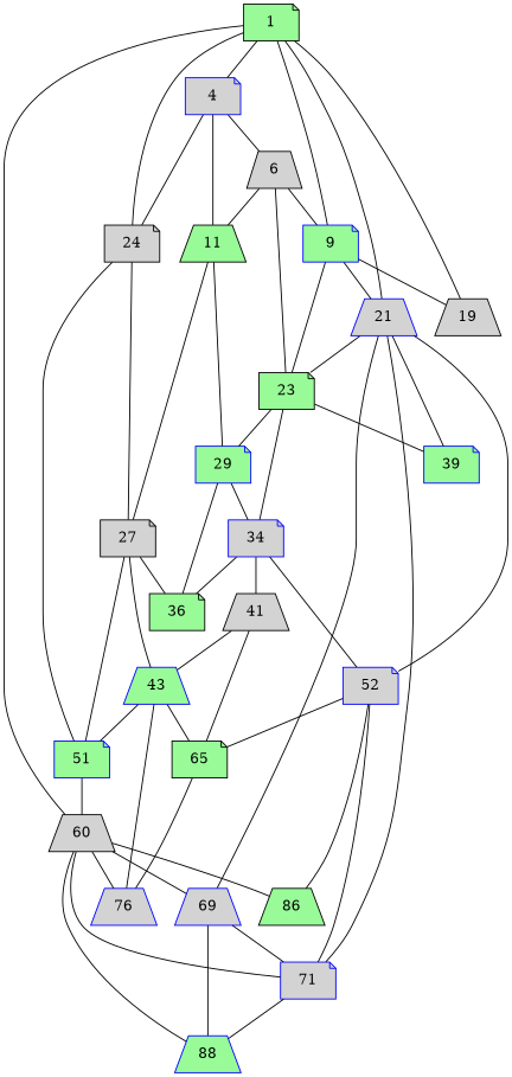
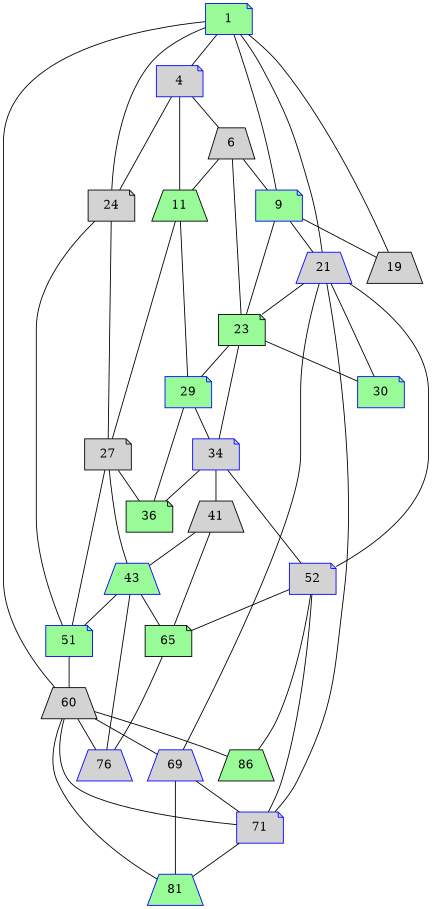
  graph {
    node [color=blue fillcolor=lightgrey shape=note style=filled]
-   1 [color=black fillcolor=palegreen super="+8+2"]
+   1 [fillcolor=palegreen super="+8+2"]
    4 [super="+5+13"]
    9 [fillcolor=palegreen super="+20+10"]
    19 [color=black shape=trapezium]
    21 [shape=trapezium super="+22+33"]
    24 [color=black super="+28"]
    60 [color=black shape=trapezium super="+61"]
    6 [color=black shape=trapezium super="+7+14"]
    11 [color=black fillcolor=palegreen shape=trapezium super="+16+12"]
    23 [color=black fillcolor=palegreen super="+25"]
-   39 [fillcolor=palegreen]
+   39 [fillcolor=palegreen label=30]
    52 [super="+67+53"]
    69 [shape=trapezium super="+79"]
    71 [super="+72"]
    27 [color=black super="+40"]
    51 [fillcolor=palegreen super="+59"]
    76 [shape=trapezium super="+77"]
    86 [color=black fillcolor=palegreen shape=trapezium super="+87"]
-   81 [fillcolor=palegreen shape=trapezium label=88]
+   81 [fillcolor=palegreen shape=trapezium]
    29 [fillcolor=palegreen super="+32+30"]
    34 [super="+35+38"]
    36 [color=black fillcolor=palegreen]
    43 [fillcolor=palegreen shape=trapezium super="+44"]
    65 [color=black fillcolor=palegreen super="+66+75"]
    41 [color=black shape=trapezium super="+47+42"]
    1 -- 4
    1 -- 9
    1 -- 19 [weight=2]
    1 -- 21
    1 -- 24
    1 -- 60 [weight=2]
    4 -- 24
    4 -- 6
    4 -- 11 [weight=2]
    9 -- 19
    9 -- 21
    9 -- 23
    21 -- 23
    21 -- 39 [weight=2]
    21 -- 52 [weight=2]
    21 -- 69
    21 -- 71
    24 -- 27
    24 -- 51
    60 -- 69
    60 -- 71
    60 -- 76
    60 -- 86 [weight=3]
    60 -- 81
    6 -- 9 [weight=2]
    6 -- 11
    6 -- 23
    11 -- 27
    11 -- 29 [weight=2]
    23 -- 39
    23 -- 29
    23 -- 34
    52 -- 71 [weight=2]
    52 -- 86
    52 -- 65
    69 -- 71
    69 -- 81
    71 -- 81
    27 -- 51
    27 -- 36
    27 -- 43
    51 -- 60
    29 -- 34
    29 -- 36
    34 -- 52
    34 -- 36
    34 -- 41 [weight=2]
    43 -- 51
    43 -- 76
    43 -- 65
    65 -- 76 [weight=2]
    41 -- 43 [weight=2]
    41 -- 65
  }
